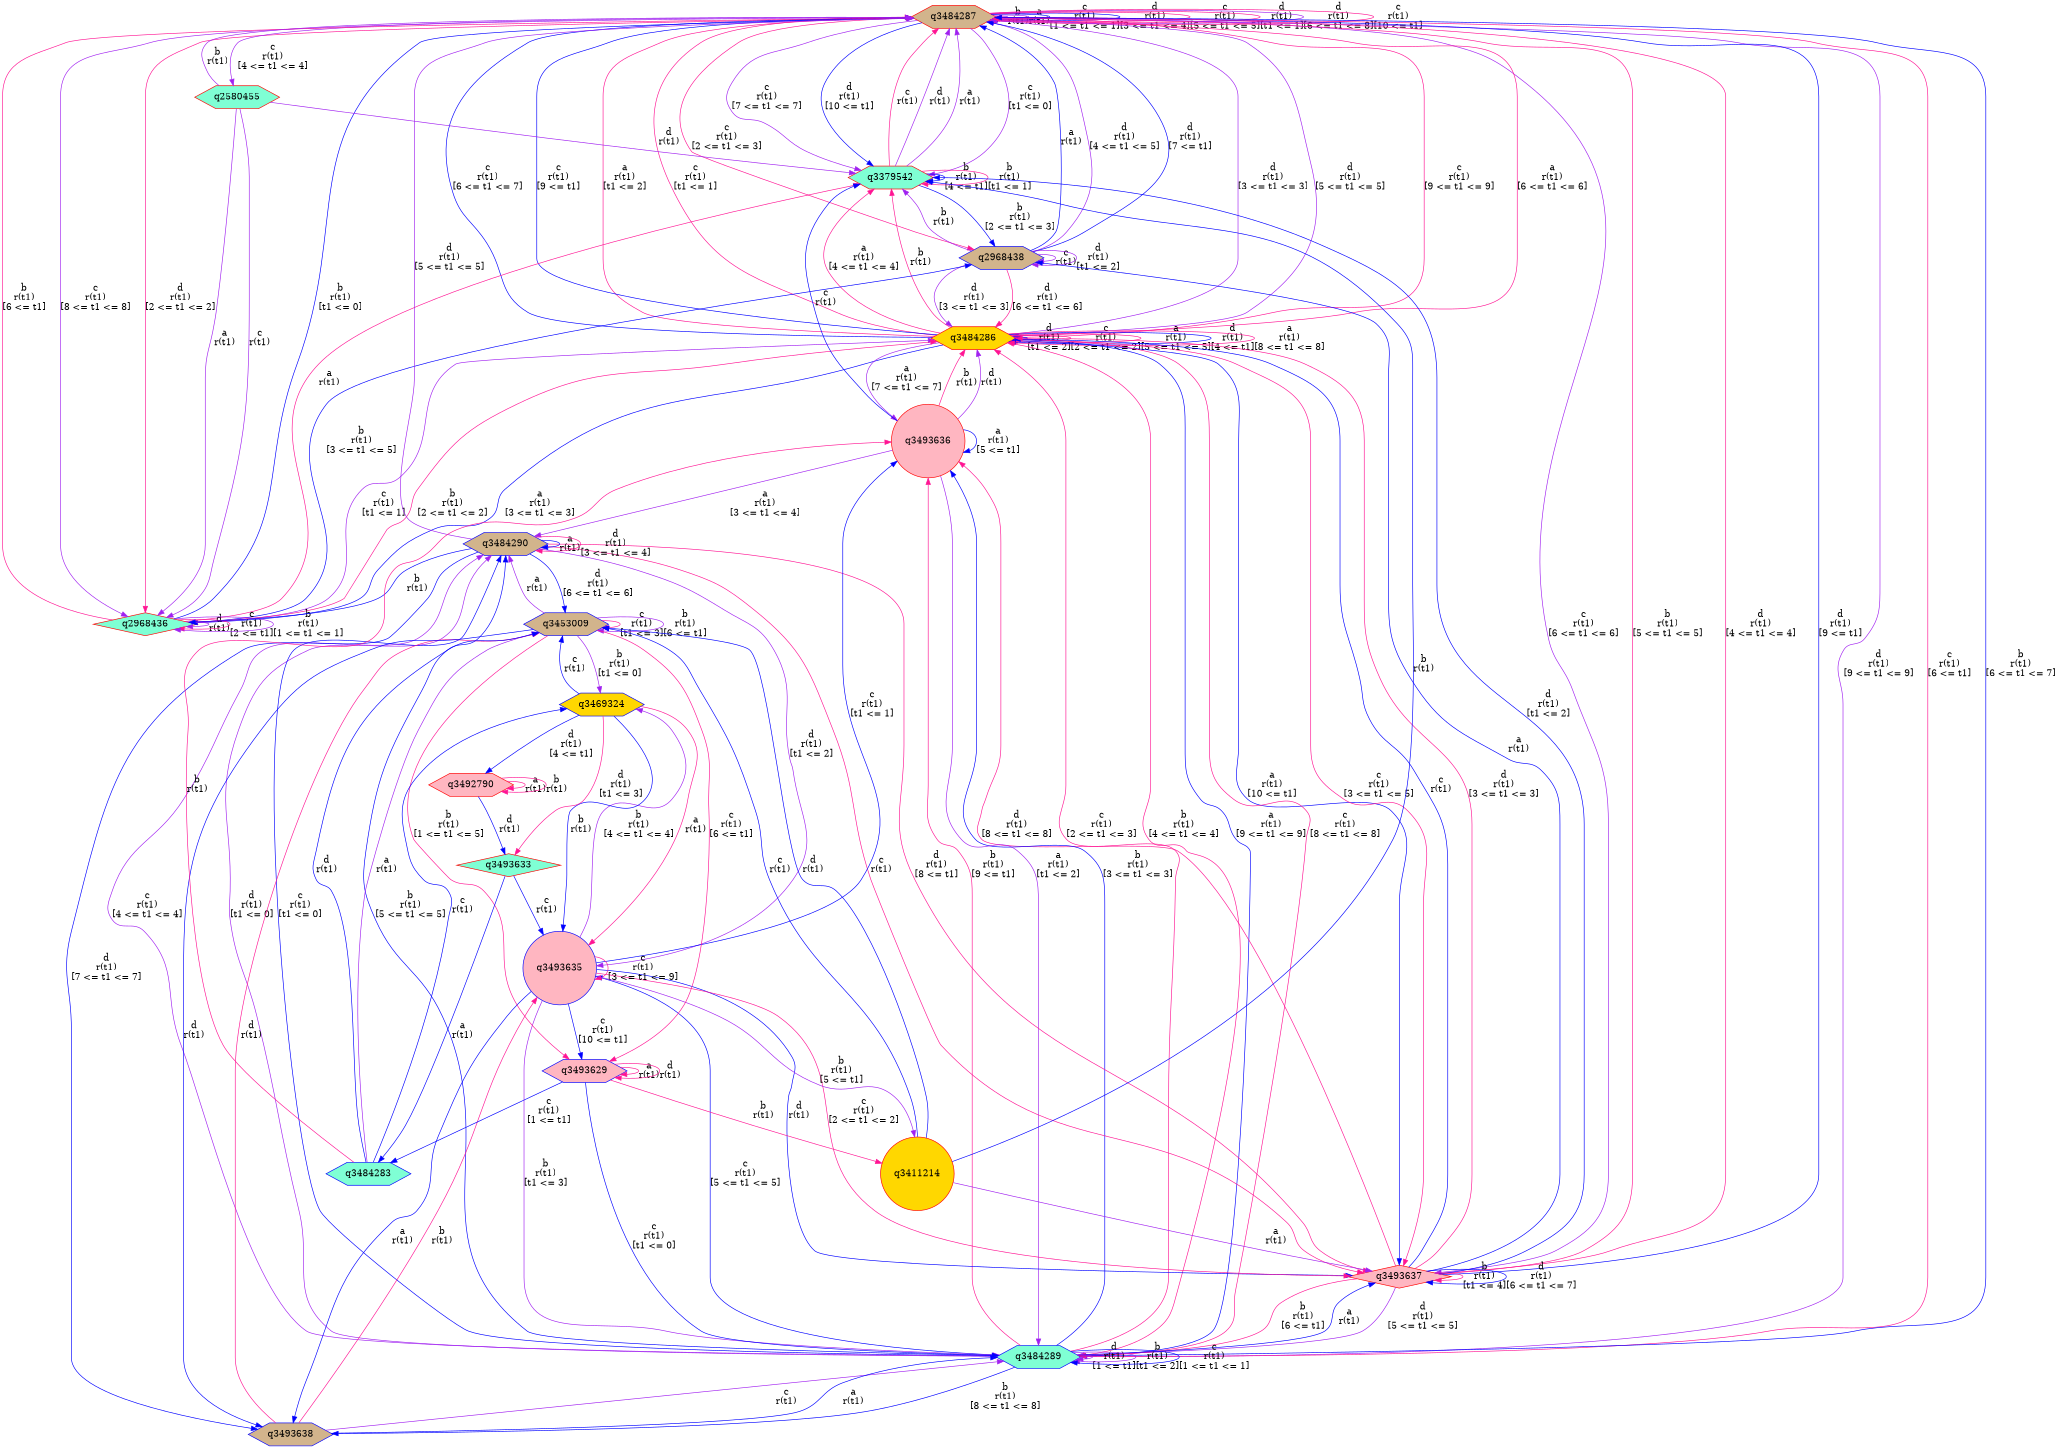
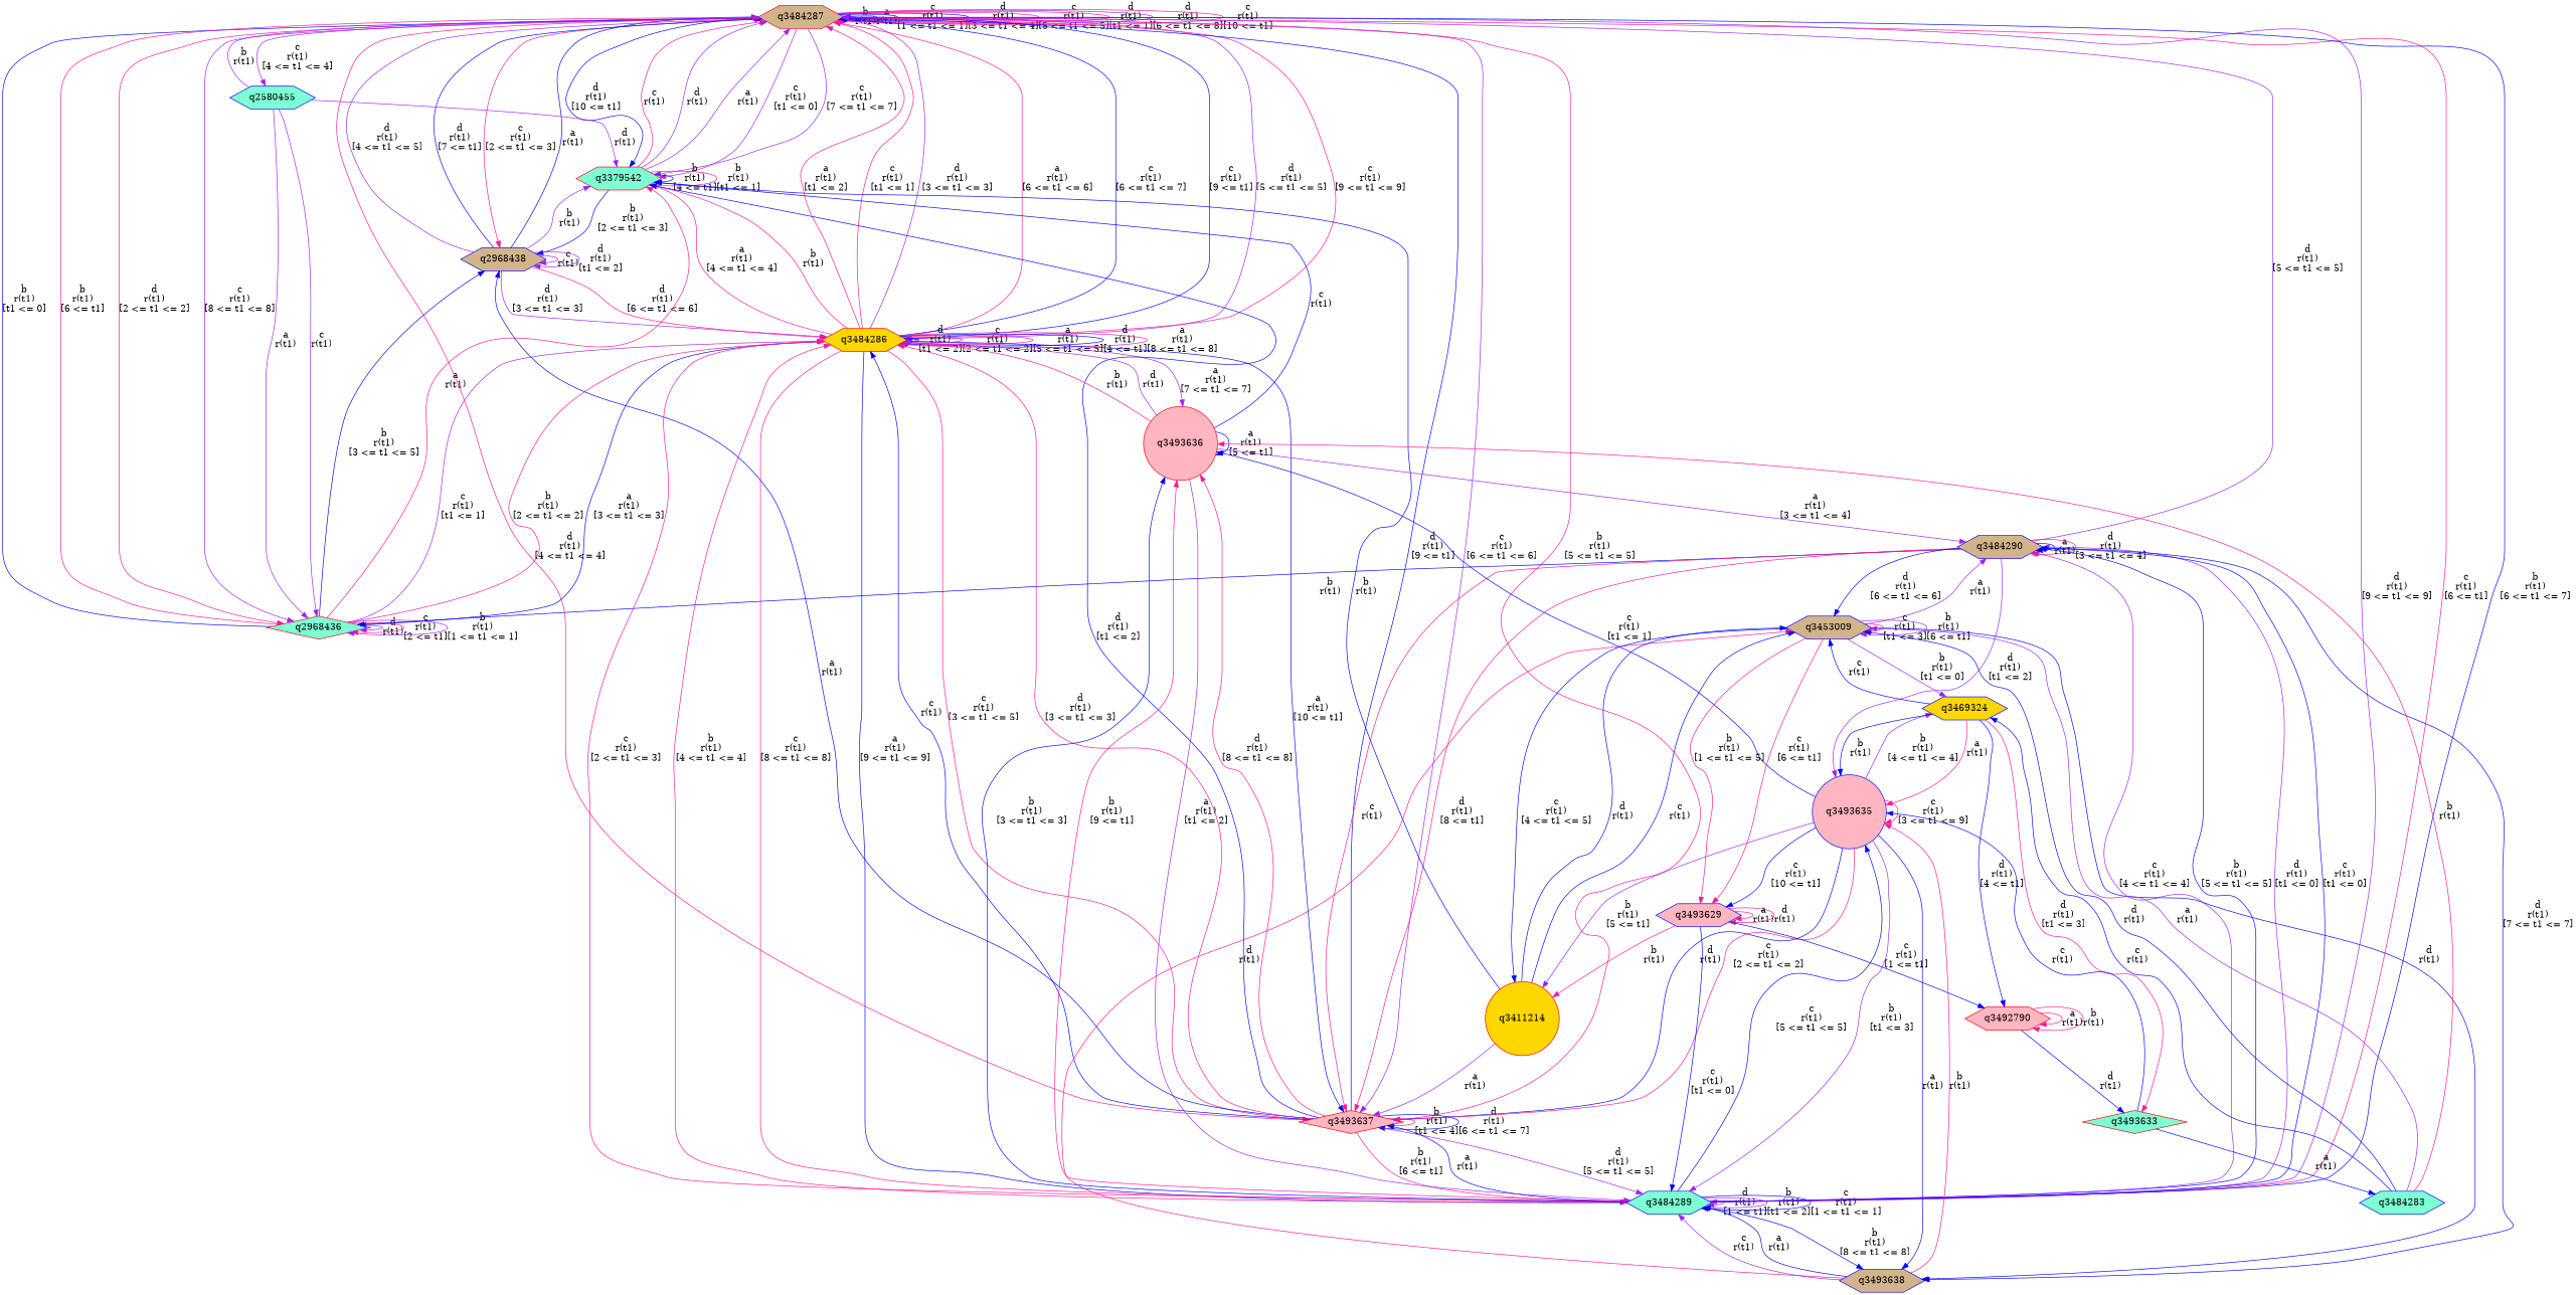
  digraph {
    node [color=blue fillcolor=aquamarine shape=hexagon style=filled]
    edge [color=blue]
    n1 [color=red fillcolor=tan label=q3484287]
    n2 [color=red label=q3379542]
    n3 [fillcolor=tan label=q2968438]
    n4 [color=red fillcolor=gold label=q3484286]
    n5 [color=red label=q2968436 shape=diamond]
    n6 [color=red fillcolor=lightpink label=q3493637 shape=diamond]
    n7 [label=q3484289]
-   n8 [color=red label=q2580455]
+   n8 [label=q2580455]
    n9 [color=red fillcolor=lightpink label=q3493636 shape=circle]
    n10 [fillcolor=tan label=q3484290]
    n11 [fillcolor=tan label=q3493638]
    n12 [fillcolor=lightpink label=q3493635 shape=circle]
    n13 [fillcolor=tan label=q3453009]
    n14 [color=red fillcolor=gold label=q3411214 shape=circle]
    n15 [fillcolor=lightpink label=q3493629]
    n16 [fillcolor=gold label=q3469324]
    n17 [label=q3484283]
    n18 [color=red label=q3493633 shape=diamond]
    n19 [color=red fillcolor=lightpink label=q3492790]
    n1 -> n1 [color=purple label="b\nr(t1)\n"]
    n1 -> n1 [color=purple label="a\nr(t1)\n"]
    n1 -> n1 [label="c\nr(t1)\n[1 <= t1 <= 1]"]
    n1 -> n1 [label="d\nr(t1)\n[3 <= t1 <= 4]"]
    n1 -> n1 [color=deeppink label="c\nr(t1)\n[5 <= t1 <= 5]"]
    n1 -> n1 [color=deeppink label="d\nr(t1)\n[t1 <= 1]"]
    n1 -> n1 [color=purple label="d\nr(t1)\n[6 <= t1 <= 8]"]
    n1 -> n1 [color=deeppink label="c\nr(t1)\n[10 <= t1]"]
    n1 -> n2 [color=purple label="c\nr(t1)\n[t1 <= 0]"]
    n1 -> n2 [color=purple label="c\nr(t1)\n[7 <= t1 <= 7]"]
    n1 -> n2 [label="d\nr(t1)\n[10 <= t1]"]
    n1 -> n3 [color=deeppink label="c\nr(t1)\n[2 <= t1 <= 3]"]
    n1 -> n4 [color=purple label="d\nr(t1)\n[5 <= t1 <= 5]"]
    n1 -> n4 [color=deeppink label="c\nr(t1)\n[9 <= t1 <= 9]"]
    n1 -> n5 [color=deeppink label="d\nr(t1)\n[2 <= t1 <= 2]"]
    n1 -> n5 [color=purple label="c\nr(t1)\n[8 <= t1 <= 8]"]
    n1 -> n6 [color=purple label="c\nr(t1)\n[6 <= t1 <= 6]"]
    n1 -> n7 [color=purple label="d\nr(t1)\n[9 <= t1 <= 9]"]
    n1 -> n8 [color=purple label="c\nr(t1)\n[4 <= t1 <= 4]"]
    n2 -> n1 [color=deeppink label="c\nr(t1)\n"]
    n2 -> n1 [color=purple label="d\nr(t1)\n"]
    n2 -> n1 [color=purple label="a\nr(t1)\n"]
    n2 -> n2 [label="b\nr(t1)\n[4 <= t1]"]
    n2 -> n2 [color=deeppink label="b\nr(t1)\n[t1 <= 1]"]
    n2 -> n3 [label="b\nr(t1)\n[2 <= t1 <= 3]"]
    n3 -> n1 [label="a\nr(t1)\n"]
    n3 -> n1 [color=purple label="d\nr(t1)\n[4 <= t1 <= 5]"]
    n3 -> n1 [label="d\nr(t1)\n[7 <= t1]"]
    n3 -> n2 [color=purple label="b\nr(t1)\n"]
    n3 -> n3 [color=purple label="c\nr(t1)\n"]
    n3 -> n3 [color=purple label="d\nr(t1)\n[t1 <= 2]"]
    n3 -> n4 [color=purple label="d\nr(t1)\n[3 <= t1 <= 3]"]
    n3 -> n4 [color=deeppink label="d\nr(t1)\n[6 <= t1 <= 6]"]
    n4 -> n1 [color=deeppink label="a\nr(t1)\n[t1 <= 2]"]
    n4 -> n1 [color=deeppink label="c\nr(t1)\n[t1 <= 1]"]
    n4 -> n1 [color=purple label="d\nr(t1)\n[3 <= t1 <= 3]"]
    n4 -> n1 [color=deeppink label="a\nr(t1)\n[6 <= t1 <= 6]"]
    n4 -> n1 [label="c\nr(t1)\n[6 <= t1 <= 7]"]
    n4 -> n1 [label="c\nr(t1)\n[9 <= t1]"]
    n4 -> n2 [color=deeppink label="b\nr(t1)\n"]
    n4 -> n2 [color=deeppink label="a\nr(t1)\n[4 <= t1 <= 4]"]
    n4 -> n4 [label="d\nr(t1)\n[t1 <= 2]"]
    n4 -> n4 [color=deeppink label="c\nr(t1)\n[2 <= t1 <= 2]"]
    n4 -> n4 [color=deeppink label="a\nr(t1)\n[5 <= t1 <= 5]"]
    n4 -> n4 [label="d\nr(t1)\n[4 <= t1]"]
    n4 -> n4 [color=deeppink label="a\nr(t1)\n[8 <= t1 <= 8]"]
    n4 -> n5 [label="a\nr(t1)\n[3 <= t1 <= 3]"]
    n4 -> n6 [label="a\nr(t1)\n[10 <= t1]"]
    n4 -> n6 [color=deeppink label="c\nr(t1)\n[3 <= t1 <= 5]"]
    n4 -> n7 [label="a\nr(t1)\n[9 <= t1 <= 9]"]
    n4 -> n7 [color=deeppink label="c\nr(t1)\n[8 <= t1 <= 8]"]
    n4 -> n9 [color=purple label="a\nr(t1)\n[7 <= t1 <= 7]"]
    n5 -> n1 [label="b\nr(t1)\n[t1 <= 0]"]
    n5 -> n1 [color=deeppink label="b\nr(t1)\n[6 <= t1]"]
    n5 -> n2 [color=deeppink label="a\nr(t1)\n"]
    n5 -> n3 [label="b\nr(t1)\n[3 <= t1 <= 5]"]
    n5 -> n4 [color=purple label="c\nr(t1)\n[t1 <= 1]"]
    n5 -> n4 [color=deeppink label="b\nr(t1)\n[2 <= t1 <= 2]"]
    n5 -> n5 [color=purple label="d\nr(t1)\n"]
    n5 -> n5 [color=deeppink label="c\nr(t1)\n[2 <= t1]"]
    n5 -> n5 [color=purple label="b\nr(t1)\n[1 <= t1 <= 1]"]
    n6 -> n1 [color=deeppink label="b\nr(t1)\n[5 <= t1 <= 5]"]
    n6 -> n1 [color=deeppink label="d\nr(t1)\n[4 <= t1 <= 4]"]
    n6 -> n1 [label="d\nr(t1)\n[9 <= t1]"]
    n6 -> n2 [label="d\nr(t1)\n[t1 <= 2]"]
    n6 -> n3 [label="a\nr(t1)\n"]
    n6 -> n4 [label="c\nr(t1)\n"]
    n6 -> n4 [color=deeppink label="d\nr(t1)\n[3 <= t1 <= 3]"]
    n6 -> n6 [color=deeppink label="b\nr(t1)\n[t1 <= 4]"]
    n6 -> n6 [label="d\nr(t1)\n[6 <= t1 <= 7]"]
    n6 -> n7 [color=purple label="d\nr(t1)\n[5 <= t1 <= 5]"]
    n6 -> n7 [color=deeppink label="b\nr(t1)\n[6 <= t1]"]
    n6 -> n9 [color=deeppink label="d\nr(t1)\n[8 <= t1 <= 8]"]
    n7 -> n1 [color=deeppink label="c\nr(t1)\n[6 <= t1]"]
    n7 -> n1 [label="b\nr(t1)\n[6 <= t1 <= 7]"]
    n7 -> n4 [color=deeppink label="c\nr(t1)\n[2 <= t1 <= 3]"]
    n7 -> n4 [color=deeppink label="b\nr(t1)\n[4 <= t1 <= 4]"]
    n7 -> n6 [label="a\nr(t1)\n"]
    n7 -> n7 [color=purple label="d\nr(t1)\n[1 <= t1]"]
    n7 -> n7 [color=purple label="b\nr(t1)\n[t1 <= 2]"]
    n7 -> n7 [label="c\nr(t1)\n[1 <= t1 <= 1]"]
    n7 -> n9 [label="b\nr(t1)\n[3 <= t1 <= 3]"]
    n7 -> n9 [color=deeppink label="b\nr(t1)\n[9 <= t1]"]
    n7 -> n10 [color=purple label="d\nr(t1)\n[t1 <= 0]"]
    n7 -> n10 [label="c\nr(t1)\n[t1 <= 0]"]
    n7 -> n10 [label="b\nr(t1)\n[5 <= t1 <= 5]"]
    n7 -> n10 [color=purple label="c\nr(t1)\n[4 <= t1 <= 4]"]
    n7 -> n11 [label="b\nr(t1)\n[8 <= t1 <= 8]"]
    n7 -> n12 [label="c\nr(t1)\n[5 <= t1 <= 5]"]
    n8 -> n1 [color=purple label="b\nr(t1)\n"]
    n8 -> n2 [color=purple label="d\nr(t1)\n"]
    n8 -> n5 [color=purple label="a\nr(t1)\n"]
    n8 -> n5 [color=purple label="c\nr(t1)\n"]
    n9 -> n2 [label="c\nr(t1)\n"]
    n9 -> n4 [color=deeppink label="b\nr(t1)\n"]
    n9 -> n4 [color=purple label="d\nr(t1)\n"]
    n9 -> n7 [color=purple label="a\nr(t1)\n[t1 <= 2]"]
    n9 -> n9 [label="a\nr(t1)\n[5 <= t1]"]
    n9 -> n10 [color=purple label="a\nr(t1)\n[3 <= t1 <= 4]"]
    n10 -> n1 [color=purple label="d\nr(t1)\n[5 <= t1 <= 5]"]
    n10 -> n5 [label="b\nr(t1)\n"]
    n10 -> n6 [color=deeppink label="c\nr(t1)\n"]
    n10 -> n6 [color=deeppink label="d\nr(t1)\n[8 <= t1]"]
    n10 -> n10 [label="a\nr(t1)\n"]
    n10 -> n10 [color=deeppink label="d\nr(t1)\n[3 <= t1 <= 4]"]
    n10 -> n11 [label="d\nr(t1)\n[7 <= t1 <= 7]"]
    n10 -> n12 [color=purple label="d\nr(t1)\n[t1 <= 2]"]
    n10 -> n13 [label="d\nr(t1)\n[6 <= t1 <= 6]"]
    n11 -> n7 [color=purple label="c\nr(t1)\n"]
    n11 -> n7 [label="a\nr(t1)\n"]
    n11 -> n12 [color=deeppink label="b\nr(t1)\n"]
    n11 -> n13 [color=deeppink label="d\nr(t1)\n"]
    n12 -> n6 [label="d\nr(t1)\n"]
    n12 -> n6 [color=deeppink label="c\nr(t1)\n[2 <= t1 <= 2]"]
    n12 -> n7 [color=purple label="b\nr(t1)\n[t1 <= 3]"]
    n12 -> n9 [label="c\nr(t1)\n[t1 <= 1]"]
    n12 -> n11 [label="a\nr(t1)\n"]
    n12 -> n12 [color=deeppink label="c\nr(t1)\n[3 <= t1 <= 9]"]
    n12 -> n14 [color=purple label="b\nr(t1)\n[5 <= t1]"]
    n12 -> n15 [label="c\nr(t1)\n[10 <= t1]"]
    n12 -> n16 [color=purple label="b\nr(t1)\n[4 <= t1 <= 4]"]
    n13 -> n10 [color=purple label="a\nr(t1)\n"]
    n13 -> n11 [label="d\nr(t1)\n"]
    n13 -> n13 [color=deeppink label="c\nr(t1)\n[t1 <= 3]"]
    n13 -> n13 [color=purple label="b\nr(t1)\n[6 <= t1]"]
+   n13 -> n14 [label="c\nr(t1)\n[4 <= t1 <= 5]"]
    n13 -> n15 [color=deeppink label="c\nr(t1)\n[6 <= t1]"]
    n13 -> n15 [color=deeppink label="b\nr(t1)\n[1 <= t1 <= 5]"]
    n13 -> n16 [color=purple label="b\nr(t1)\n[t1 <= 0]"]
    n14 -> n2 [label="b\nr(t1)\n"]
    n14 -> n6 [color=purple label="a\nr(t1)\n"]
    n14 -> n13 [label="d\nr(t1)\n"]
    n14 -> n13 [label="c\nr(t1)\n"]
    n15 -> n7 [label="c\nr(t1)\n[t1 <= 0]"]
    n15 -> n14 [color=deeppink label="b\nr(t1)\n"]
    n15 -> n15 [color=deeppink label="a\nr(t1)\n"]
    n15 -> n15 [color=deeppink label="d\nr(t1)\n"]
-   n15 -> n17 [label="c\nr(t1)\n[1 <= t1]"]
+   n15 -> n19 [label="c\nr(t1)\n[1 <= t1]"]
    n16 -> n12 [color=deeppink label="a\nr(t1)\n"]
    n16 -> n12 [label="b\nr(t1)\n"]
    n16 -> n13 [label="c\nr(t1)\n"]
    n16 -> n18 [color=deeppink label="d\nr(t1)\n[t1 <= 3]"]
    n16 -> n19 [label="d\nr(t1)\n[4 <= t1]"]
    n17 -> n9 [color=deeppink label="b\nr(t1)\n"]
    n17 -> n13 [color=purple label="a\nr(t1)\n"]
    n17 -> n13 [label="d\nr(t1)\n"]
    n17 -> n16 [label="c\nr(t1)\n"]
    n18 -> n12 [label="c\nr(t1)\n"]
    n18 -> n17 [label="a\nr(t1)\n"]
    n19 -> n18 [label="d\nr(t1)\n"]
    n19 -> n19 [color=deeppink label="a\nr(t1)\n"]
    n19 -> n19 [color=deeppink label="b\nr(t1)\n"]
  }
